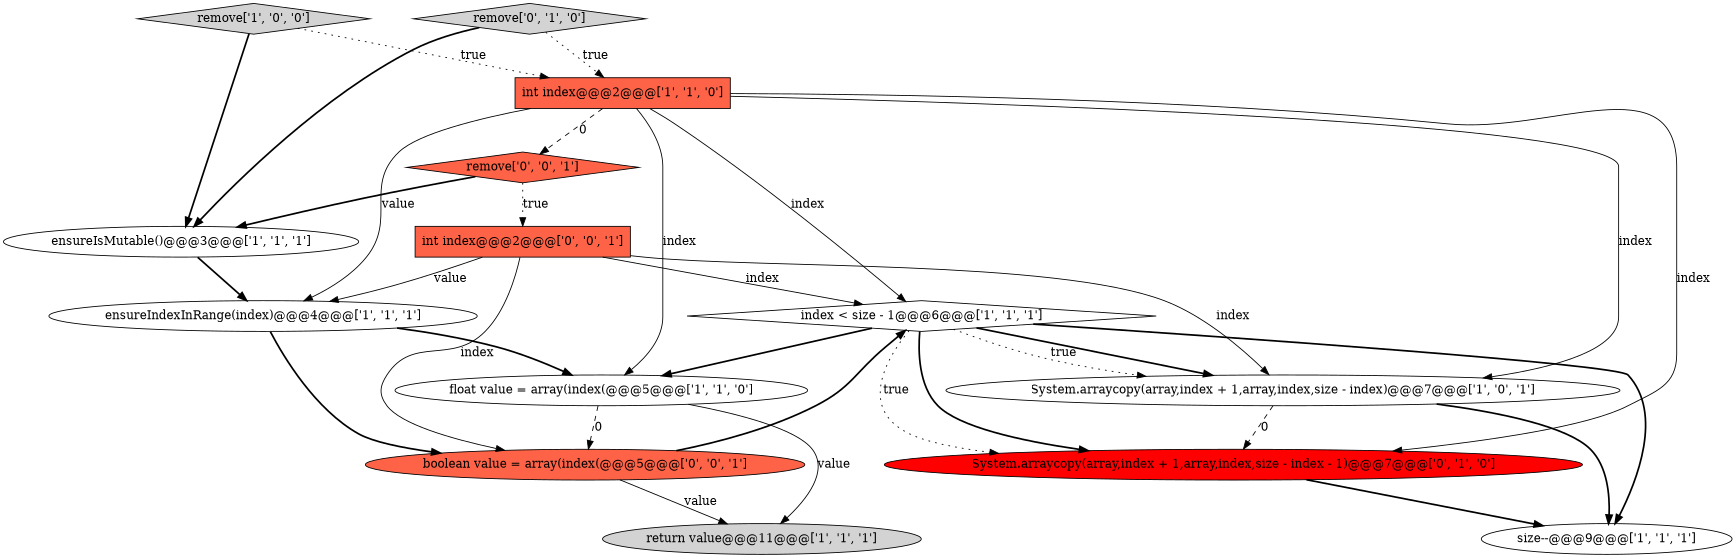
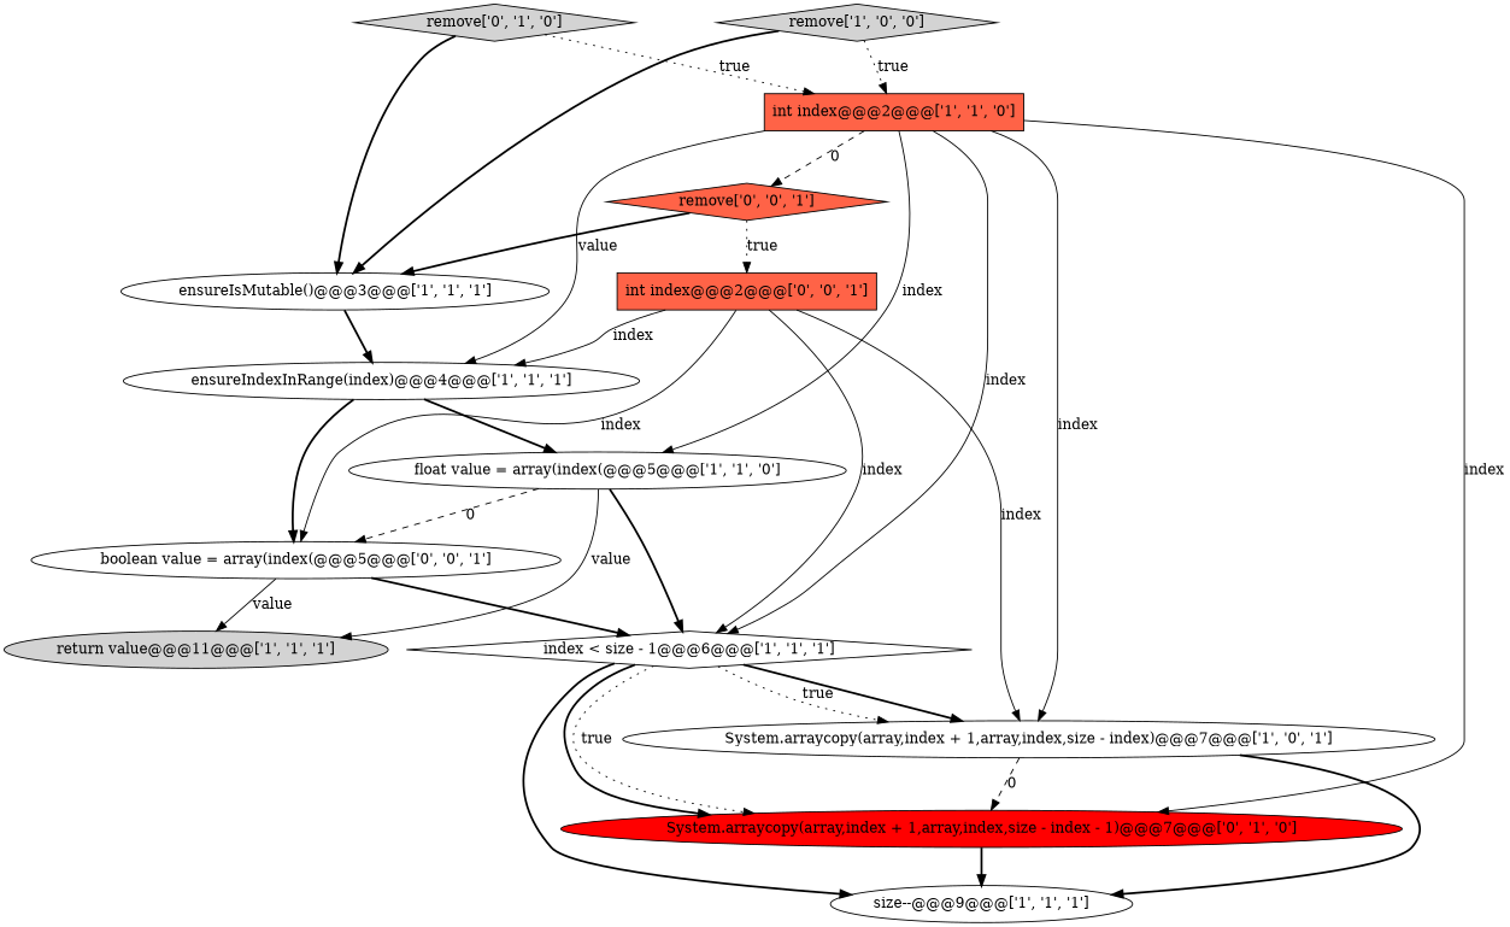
  digraph {
    node [fillcolor=white shape=ellipse style=filled]
    edge [style=bold]
    n1 [fillcolor=tomato label="int index@@@2@@@['0', '0', '1']" shape=box]
    n2 [label="System.arraycopy(array,index + 1,array,index,size - index)@@@7@@@['1', '0', '1']"]
    n3 [label="index < size - 1@@@6@@@['1', '1', '1']" shape=diamond]
    n4 [label="ensureIndexInRange(index)@@@4@@@['1', '1', '1']"]
-   n5 [fillcolor=tomato label="boolean value = array(index(@@@5@@@['0', '0', '1']"]
+   n5 [label="boolean value = array(index(@@@5@@@['0', '0', '1']"]
    n6 [label="size--@@@9@@@['1', '1', '1']"]
    n7 [fillcolor=red label="System.arraycopy(array,index + 1,array,index,size - index - 1)@@@7@@@['0', '1', '0']"]
    n8 [label="float value = array(index(@@@5@@@['1', '1', '0']"]
    n9 [fillcolor=lightgray label="return value@@@11@@@['1', '1', '1']"]
    n10 [fillcolor=lightgray label="remove['1', '0', '0']" shape=diamond]
    n11 [fillcolor=tomato label="int index@@@2@@@['1', '1', '0']" shape=box]
    n12 [label="ensureIsMutable()@@@3@@@['1', '1', '1']"]
    n13 [fillcolor=tomato label="remove['0', '0', '1']" shape=diamond]
    n14 [fillcolor=lightgray label="remove['0', '1', '0']" shape=diamond]
    n1 -> n2 [label=index style=solid]
    n1 -> n3 [label=index style=solid]
-   n1 -> n4 [label=value style=solid]
+   n1 -> n4 [label=index style=solid]
    n1 -> n5 [label=index style=solid]
    n2 -> n6
    n2 -> n7 [label=0 style=dashed]
    n3 -> n2
    n3 -> n2 [label=true style=dotted]
    n3 -> n6
    n3 -> n7 [label=true style=dotted]
    n3 -> n7
    n4 -> n5
    n4 -> n8
    n5 -> n3
    n5 -> n9 [label=value style=solid]
    n7 -> n6
-   n3 -> n8
+   n8 -> n3
    n8 -> n5 [label=0 style=dashed]
    n8 -> n9 [label=value style=solid]
    n10 -> n11 [label=true style=dotted]
    n10 -> n12
    n11 -> n2 [label=index style=solid]
    n11 -> n3 [label=index style=solid]
    n11 -> n4 [label=value style=solid]
    n11 -> n7 [label=index style=solid]
    n11 -> n8 [label=index style=solid]
    n11 -> n13 [label=0 style=dashed]
    n12 -> n4
    n13 -> n1 [label=true style=dotted]
    n13 -> n12
    n14 -> n11 [label=true style=dotted]
    n14 -> n12
  }
